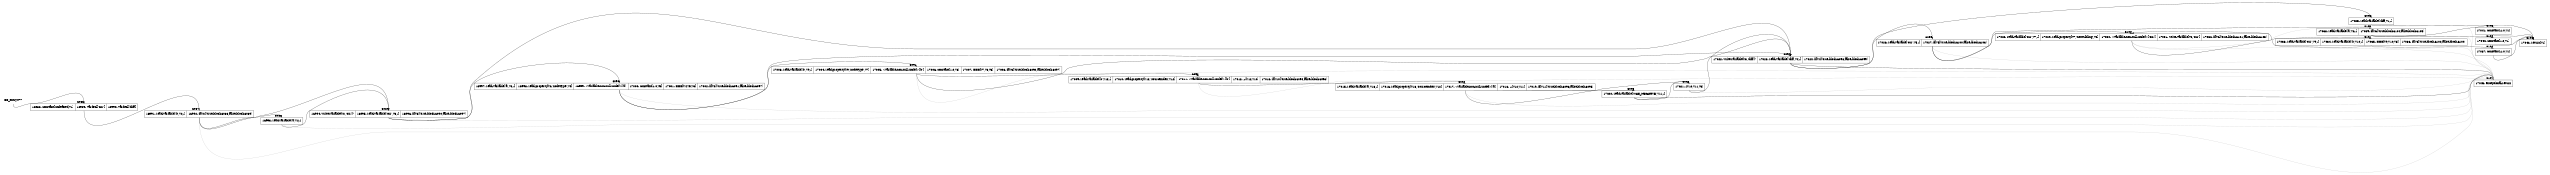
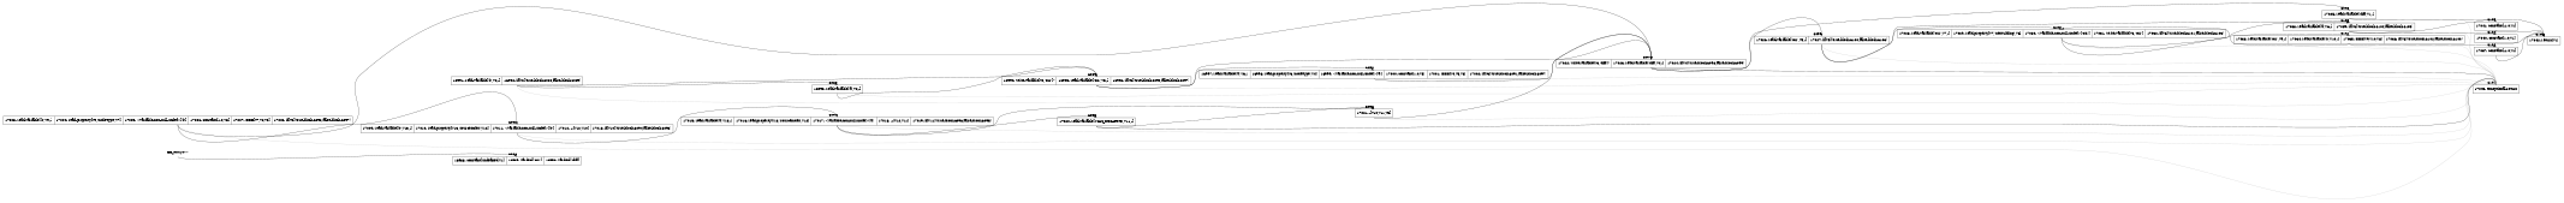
  digraph {
    rankdir=LR
    node [shape=record]
    edge [headport=n tailport=s]
    n1 [label=BB_entry477 shape=none]
    n2 [label="{16988: constant[undefined,v1]|16989: vardecl['cur']|16990: vardecl['diff']}"]
    n3 [label="{16991: read-variable['b',v2,-]|16992: if[v2](true-block:6088,false-block:6089)}"]
    n4 [label="{16994: write-variable[v2,'cur']*|16995: read-variable['cur',v3,-]|16996: if[v3](true-block:6090,false-block:6097)}"]
    n5 [label="{16993: read-variable['a',v2,-]}"]
    n6 [label="{17043: exceptional-return}"]
    n7 [label="{17022: write-variable[v3,'diff']*|17023: read-variable['diff',v4,-]|17024: if[v4](true-block:6098,false-block:6099)}"]
    n8 [label="{16997: read-variable['a',v6,-]|16998: read-property[v6,'nodeType',v4]|16999: \<variable-non-null-undef\>['a']|17000: constant[1.0,v5]|17001: ===[v4,v5,v3]|17002: if[v3](true-block:6091,false-block:6097)}"]
    n9 [label="{17025: read-variable['diff',v1,-]}"]
    n10 [label="{17026: read-variable['cur',v5,-]|17027: if[v5](true-block:6100,false-block:6103)}"]
    n11 [label="{17003: read-variable['b',v9,-]|17004: read-property[v9,'nodeType',v7]|17005: \<variable-non-null-undef\>['b']|17006: constant[1.0,v8]|17007: ===[v7,v8,v3]|17008: if[v3](true-block:6092,false-block:6097)}"]
    n12 [label="{17042: return[v1]}"]
    n13 [label="{17028: read-variable['cur',v7,-]|17029: read-property[v7,'nextSibling',v6]|17030: \<variable-non-null-undef\>['cur']|17031: write-variable[v6,'cur']|17032: if[v6](true-block:6101,false-block:6103)}"]
    n14 [label="{17038: read-variable['a',v6,-]|17039: if[v6](true-block:6104,false-block:6105)}"]
    n15 [label="{17009: read-variable['b',v13,-]|17010: read-property[v13,'sourceIndex',v12]|17011: \<variable-non-null-undef\>['b']|17012: ~[v12,v10]|17013: if[v10](true-block:6094,false-block:6093)}"]
    n16 [label="{17015: read-variable['a',v13,-]|17016: read-property[v13,'sourceIndex',v12]|17017: \<variable-non-null-undef\>['a']|17018: ~[v12,v11]|17019: if[v11](true-block:6096,false-block:6095)}"]
    n17 [label="{17021: -[v10,v11,v3]}"]
    n18 [label="{17020: read-variable['MAX_NEGATIVE',v11,-]}"]
    n19 [label="{17033: read-variable['cur',v9,-]|17034: read-variable['b',v10,-]|17035: ===[v9,v10,v8]|17036: if[v8](true-block:6102,false-block:6100)}"]
    n20 [label="{17040: constant[1.0,v1]}"]
    n21 [label="{17041: constant[-1.0,v1]}"]
    n22 [label="{17037: constant[-1.0,v1]}"]
    n1 -> n2 [headlabel="    6086"]
-   n2 -> n3 [headlabel="      6087"]
    n3 -> n4 [headlabel="      6089"]
    n3 -> n5 [headlabel="      6088"]
    n3 -> n6 [color=gray headlabel="      6107"]
    n4 -> n6 [color=gray]
    n4 -> n7 [headlabel="      6097"]
    n4 -> n8 [headlabel="      6090"]
    n5 -> n4
    n5 -> n6 [color=gray]
    n7 -> n6 [color=black]
    n7 -> n9 [headlabel="      6098"]
    n7 -> n10 [headlabel="      6099"]
    n8 -> n6 [color=gray]
    n8 -> n7
-   n8 -> n11 [headlabel="      6091"]
    n9 -> n6 [color=gray]
    n9 -> n12 [headlabel="      6106"]
    n10 -> n6 [color=gray]
    n10 -> n13 [headlabel="      6100"]
    n10 -> n14 [headlabel="      6103"]
    n11 -> n6 [color=gray]
    n11 -> n7
    n11 -> n15 [headlabel="      6092"]
    n13 -> n6 [color=gray]
-   n13 -> n14 [color=gray]
+   n13 -> n14
    n13 -> n19 [headlabel="      6101"]
    n14 -> n6 [color=gray]
    n14 -> n20 [headlabel="      6104"]
    n14 -> n21 [headlabel="      6105"]
    n15 -> n6 [color=gray]
    n15 -> n16 [headlabel="      6094"]
    n16 -> n6 [color=gray]
    n16 -> n17 [headlabel="      6096"]
    n16 -> n18 [headlabel="      6095"]
    n17 -> n6 [color=gray]
    n17 -> n7
    n18 -> n6 [color=black]
    n18 -> n17
    n19 -> n6 [color=gray]
    n19 -> n13
    n19 -> n22 [headlabel="      6102"]
    n20 -> n12
    n21 -> n12
    n22 -> n12
  }
